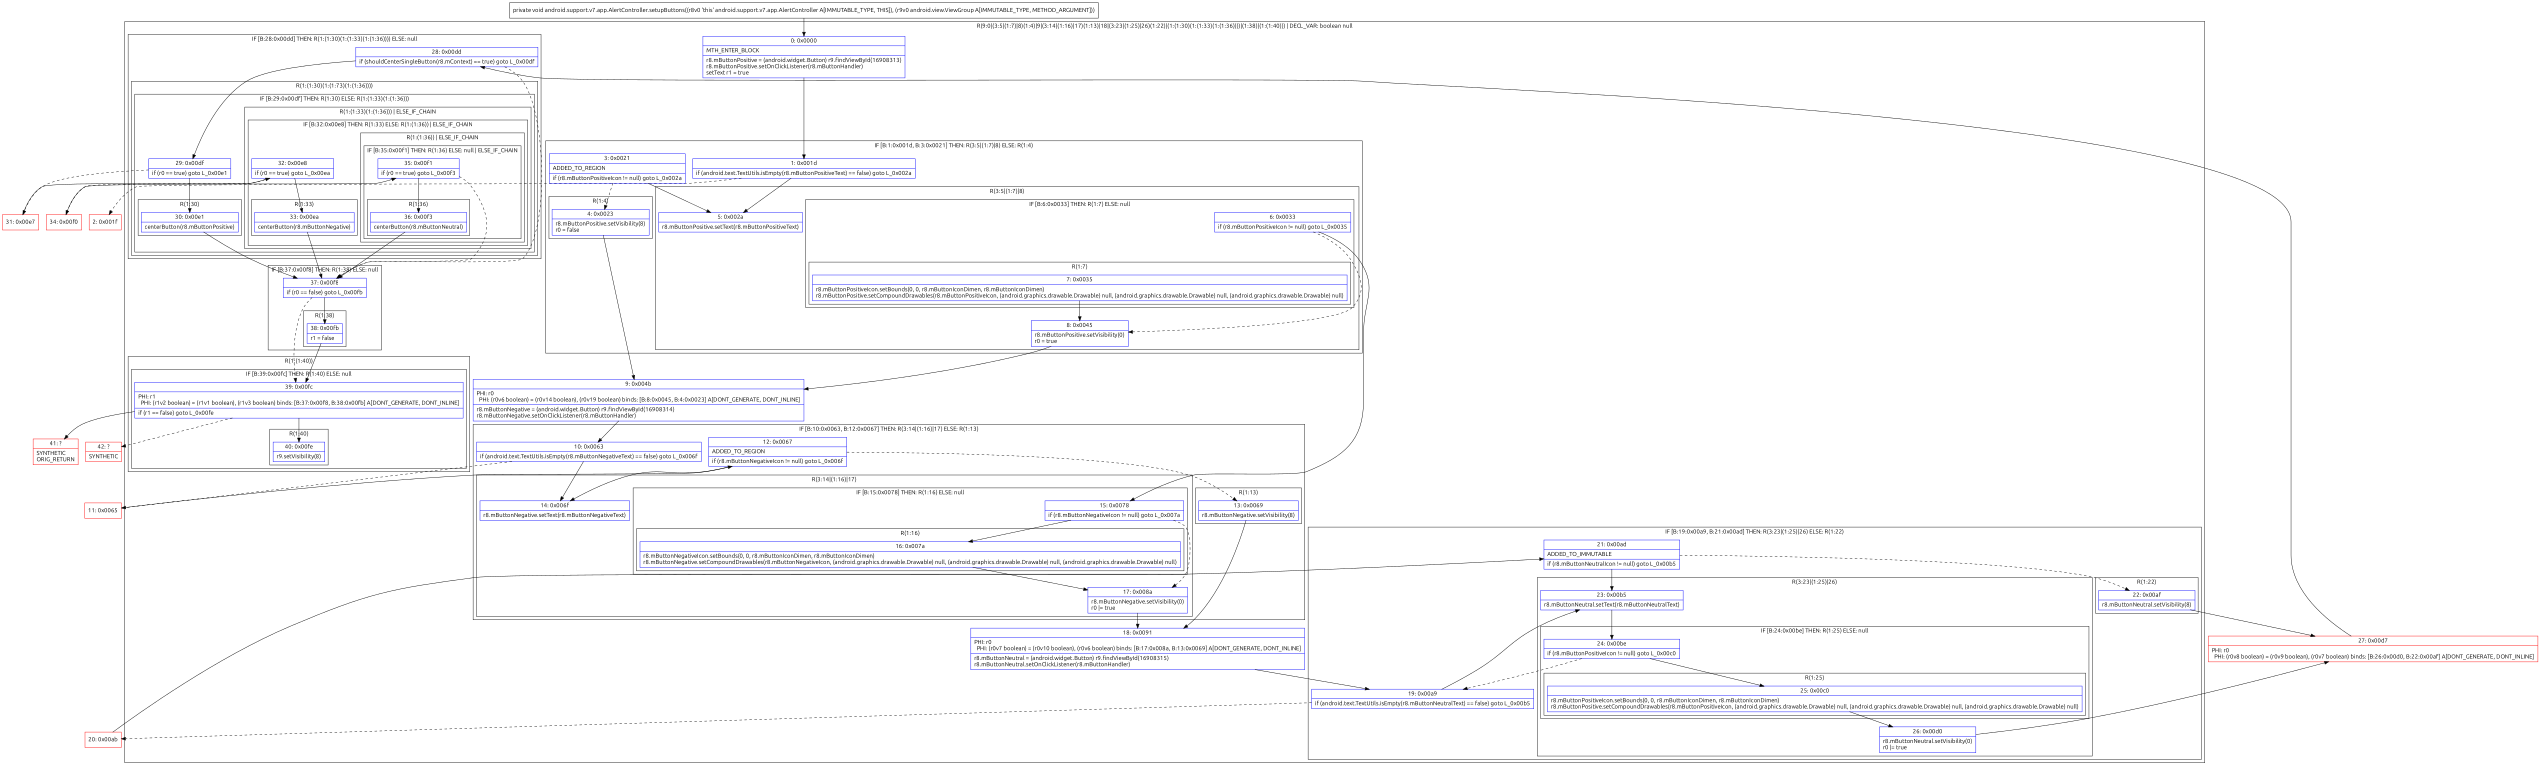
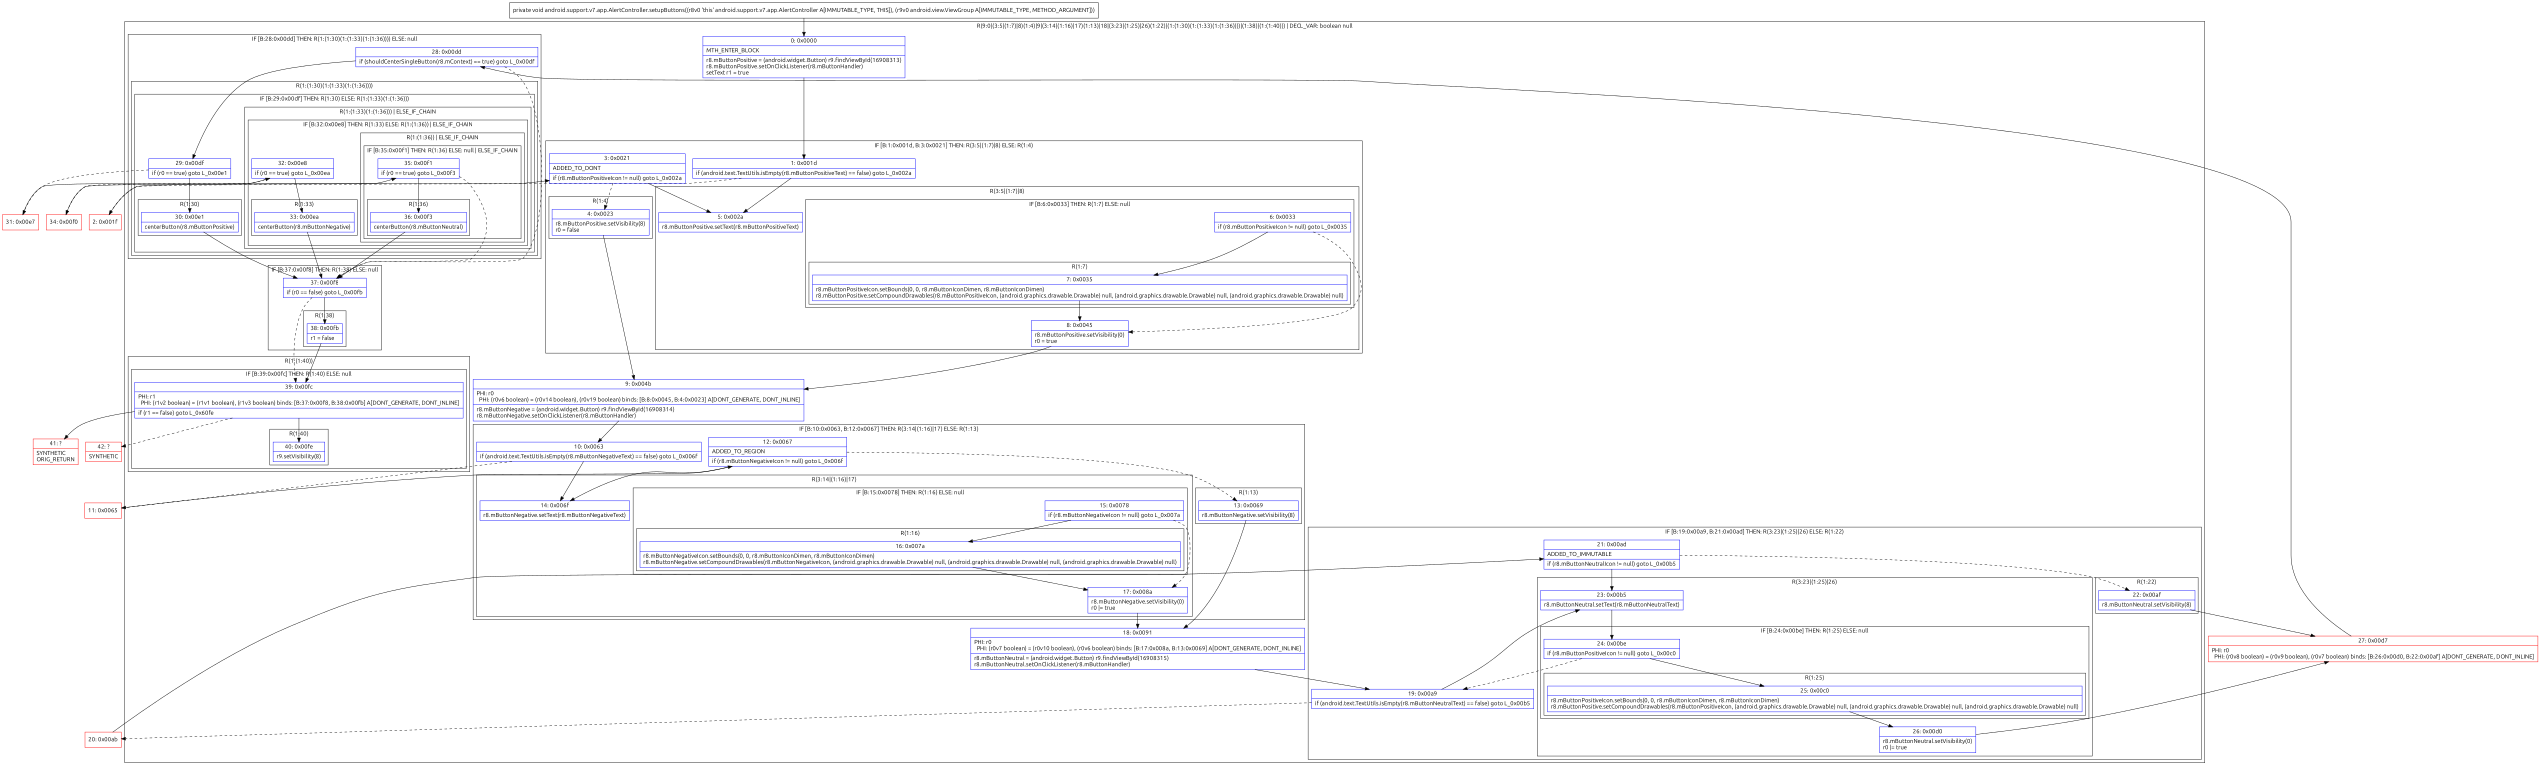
  digraph {
    fontname=Ubuntu
    node [color=blue fontname=Ubuntu shape=record]
    edge [fontname=Ubuntu]
    n1 [label="{7\:\ 0x0035|r8.mButtonPositiveIcon.setBounds(0, 0, r8.mButtonIconDimen, r8.mButtonIconDimen)\lr8.mButtonPositive.setCompoundDrawables(r8.mButtonPositiveIcon, (android.graphics.drawable.Drawable) null, (android.graphics.drawable.Drawable) null, (android.graphics.drawable.Drawable) null)\l}"]
    n2 [label="{6\:\ 0x0033|if (r8.mButtonPositiveIcon != null) goto L_0x0035\l}"]
    n3 [label="{5\:\ 0x002a|r8.mButtonPositive.setText(r8.mButtonPositiveText)\l}"]
    n4 [label="{8\:\ 0x0045|r8.mButtonPositive.setVisibility(0)\lr0 = true\l}"]
    n5 [label="{4\:\ 0x0023|r8.mButtonPositive.setVisibility(8)\lr0 = false\l}"]
    n6 [label="{1\:\ 0x001d|if (android.text.TextUtils.isEmpty(r8.mButtonPositiveText) == false) goto L_0x002a\l}"]
-   n7 [label="{3\:\ 0x0021|ADDED_TO_REGION\l|if (r8.mButtonPositiveIcon != null) goto L_0x002a\l}"]
+   n7 [label="{3\:\ 0x0021|ADDED_TO_DONT\l|if (r8.mButtonPositiveIcon != null) goto L_0x002a\l}"]
    n8 [label="{16\:\ 0x007a|r8.mButtonNegativeIcon.setBounds(0, 0, r8.mButtonIconDimen, r8.mButtonIconDimen)\lr8.mButtonNegative.setCompoundDrawables(r8.mButtonNegativeIcon, (android.graphics.drawable.Drawable) null, (android.graphics.drawable.Drawable) null, (android.graphics.drawable.Drawable) null)\l}"]
    n9 [label="{15\:\ 0x0078|if (r8.mButtonNegativeIcon != null) goto L_0x007a\l}"]
    n10 [label="{14\:\ 0x006f|r8.mButtonNegative.setText(r8.mButtonNegativeText)\l}"]
    n11 [label="{17\:\ 0x008a|r8.mButtonNegative.setVisibility(0)\lr0 \|= true\l}"]
    n12 [label="{13\:\ 0x0069|r8.mButtonNegative.setVisibility(8)\l}"]
    n13 [label="{10\:\ 0x0063|if (android.text.TextUtils.isEmpty(r8.mButtonNegativeText) == false) goto L_0x006f\l}"]
    n14 [label="{12\:\ 0x0067|ADDED_TO_REGION\l|if (r8.mButtonNegativeIcon != null) goto L_0x006f\l}"]
    n15 [label="{25\:\ 0x00c0|r8.mButtonPositiveIcon.setBounds(0, 0, r8.mButtonIconDimen, r8.mButtonIconDimen)\lr8.mButtonPositive.setCompoundDrawables(r8.mButtonPositiveIcon, (android.graphics.drawable.Drawable) null, (android.graphics.drawable.Drawable) null, (android.graphics.drawable.Drawable) null)\l}"]
    n16 [label="{24\:\ 0x00be|if (r8.mButtonPositiveIcon != null) goto L_0x00c0\l}"]
    n17 [label="{23\:\ 0x00b5|r8.mButtonNeutral.setText(r8.mButtonNeutralText)\l}"]
    n18 [label="{26\:\ 0x00d0|r8.mButtonNeutral.setVisibility(0)\lr0 \|= true\l}"]
    n19 [label="{22\:\ 0x00af|r8.mButtonNeutral.setVisibility(8)\l}"]
    n20 [label="{19\:\ 0x00a9|if (android.text.TextUtils.isEmpty(r8.mButtonNeutralText) == false) goto L_0x00b5\l}"]
    n21 [label="{21\:\ 0x00ad|ADDED_TO_IMMUTABLE\l|if (r8.mButtonNeutralIcon != null) goto L_0x00b5\l}"]
    n22 [label="{30\:\ 0x00e1|centerButton(r8.mButtonPositive)\l}"]
    n23 [label="{33\:\ 0x00ea|centerButton(r8.mButtonNegative)\l}"]
    n24 [label="{36\:\ 0x00f3|centerButton(r8.mButtonNeutral)\l}"]
    n25 [label="{35\:\ 0x00f1|if (r0 == true) goto L_0x00f3\l}"]
    n26 [label="{32\:\ 0x00e8|if (r0 == true) goto L_0x00ea\l}"]
    n27 [label="{29\:\ 0x00df|if (r0 == true) goto L_0x00e1\l}"]
    n28 [label="{28\:\ 0x00dd|if (shouldCenterSingleButton(r8.mContext) == true) goto L_0x00df\l}"]
    n29 [label="{38\:\ 0x00fb|r1 = false\l}"]
    n30 [label="{37\:\ 0x00f8|if (r0 == false) goto L_0x00fb\l}"]
    n31 [label="{40\:\ 0x00fe|r9.setVisibility(8)\l}"]
-   n32 [label="{39\:\ 0x00fc|PHI: r1 \l  PHI: (r1v2 boolean) = (r1v1 boolean), (r1v3 boolean) binds: [B:37:0x00f8, B:38:0x00fb] A[DONT_GENERATE, DONT_INLINE]\l|if (r1 == false) goto L_0x00fe\l}"]
+   n32 [label="{39\:\ 0x00fc|PHI: r1 \l  PHI: (r1v2 boolean) = (r1v1 boolean), (r1v3 boolean) binds: [B:37:0x00f8, B:38:0x00fb] A[DONT_GENERATE, DONT_INLINE]\l|if (r1 == false) goto L_0x60fe\l}"]
    n33 [label="{0\:\ 0x0000|MTH_ENTER_BLOCK\l|r8.mButtonPositive = (android.widget.Button) r9.findViewById(16908313)\lr8.mButtonPositive.setOnClickListener(r8.mButtonHandler)\lsetText r1 = true\l}"]
    n34 [label="{9\:\ 0x004b|PHI: r0 \l  PHI: (r0v6 boolean) = (r0v14 boolean), (r0v19 boolean) binds: [B:8:0x0045, B:4:0x0023] A[DONT_GENERATE, DONT_INLINE]\l|r8.mButtonNegative = (android.widget.Button) r9.findViewById(16908314)\lr8.mButtonNegative.setOnClickListener(r8.mButtonHandler)\l}"]
    n35 [label="{18\:\ 0x0091|PHI: r0 \l  PHI: (r0v7 boolean) = (r0v10 boolean), (r0v6 boolean) binds: [B:17:0x008a, B:13:0x0069] A[DONT_GENERATE, DONT_INLINE]\l|r8.mButtonNeutral = (android.widget.Button) r9.findViewById(16908315)\lr8.mButtonNeutral.setOnClickListener(r8.mButtonHandler)\l}"]
    n36 [color=red label="{2\:\ 0x001f}"]
    n37 [color=red label="{11\:\ 0x0065}"]
    n38 [color=red label="{27\:\ 0x00d7|PHI: r0 \l  PHI: (r0v8 boolean) = (r0v9 boolean), (r0v7 boolean) binds: [B:26:0x00d0, B:22:0x00af] A[DONT_GENERATE, DONT_INLINE]\l}"]
    n39 [color=red label="{20\:\ 0x00ab}"]
    n40 [color=red label="{34\:\ 0x00f0}"]
    n41 [color=red label="{31\:\ 0x00e7}"]
    n42 [color=red label="{42\:\ ?|SYNTHETIC\l}"]
    n43 [color=red label="{41\:\ ?|SYNTHETIC\lORIG_RETURN\l}"]
    n44 [label="{private void android.support.v7.app.AlertController.setupButtons((r8v0 'this' android.support.v7.app.AlertController A[IMMUTABLE_TYPE, THIS]), (r9v0 android.view.ViewGroup A[IMMUTABLE_TYPE, METHOD_ARGUMENT])) }" color=""]
    subgraph cluster_1 {
      label="R(9:0|(3:5|(1:7)|8)(1:4)|9|(3:14|(1:16)|17)(1:13)|18|(3:23|(1:25)|26)(1:22)|(1:(1:30)(1:(1:33)(1:(1:36))))|(1:38)|(1:(1:40))) | DECL_VAR: boolean null\l"
      n33
      n34
      n35
      subgraph cluster_2 {
        label="IF [B:1:0x001d, B:3:0x0021] THEN: R(3:5|(1:7)|8) ELSE: R(1:4)"
        n6
        n7
        subgraph cluster_3 {
          label="R(3:5|(1:7)|8)"
          n3
          n4
          subgraph cluster_4 {
            label="IF [B:6:0x0033] THEN: R(1:7) ELSE: null"
            n2
            subgraph cluster_5 {
              label="R(1:7)"
              n1
            }
          }
        }
        subgraph cluster_6 {
          label="R(1:4)"
          n5
        }
      }
      subgraph cluster_7 {
        label="IF [B:10:0x0063, B:12:0x0067] THEN: R(3:14|(1:16)|17) ELSE: R(1:13)"
        n13
        n14
        subgraph cluster_8 {
          label="R(3:14|(1:16)|17)"
          n10
          n11
          subgraph cluster_9 {
            label="IF [B:15:0x0078] THEN: R(1:16) ELSE: null"
            n9
            subgraph cluster_10 {
              label="R(1:16)"
              n8
            }
          }
        }
        subgraph cluster_11 {
          label="R(1:13)"
          n12
        }
      }
      subgraph cluster_12 {
        label="IF [B:19:0x00a9, B:21:0x00ad] THEN: R(3:23|(1:25)|26) ELSE: R(1:22)"
        n20
        n21
        subgraph cluster_13 {
          label="R(3:23|(1:25)|26)"
          n17
          n18
          subgraph cluster_14 {
            label="IF [B:24:0x00be] THEN: R(1:25) ELSE: null"
            n16
            subgraph cluster_15 {
              label="R(1:25)"
              n15
            }
          }
        }
        subgraph cluster_16 {
          label="R(1:22)"
          n19
        }
      }
      subgraph cluster_17 {
        label="IF [B:28:0x00dd] THEN: R(1:(1:30)(1:(1:33)(1:(1:36)))) ELSE: null"
        n28
        subgraph cluster_18 {
-         label="R(1:(1:30)(1:(1:73)(1:(1:36))))"
+         label="R(1:(1:30)(1:(1:33)(1:(1:36))))"
          subgraph cluster_19 {
            label="IF [B:29:0x00df] THEN: R(1:30) ELSE: R(1:(1:33)(1:(1:36)))"
            n27
            subgraph cluster_20 {
              label="R(1:30)"
              n22
            }
            subgraph cluster_21 {
              label="R(1:(1:33)(1:(1:36))) | ELSE_IF_CHAIN\l"
              subgraph cluster_22 {
                label="IF [B:32:0x00e8] THEN: R(1:33) ELSE: R(1:(1:36)) | ELSE_IF_CHAIN\l"
                n26
                subgraph cluster_23 {
                  label="R(1:33)"
                  n23
                }
                subgraph cluster_24 {
                  label="R(1:(1:36)) | ELSE_IF_CHAIN\l"
                  subgraph cluster_25 {
                    label="IF [B:35:0x00f1] THEN: R(1:36) ELSE: null | ELSE_IF_CHAIN\l"
                    n25
                    subgraph cluster_26 {
                      label="R(1:36)"
                      n24
                    }
                  }
                }
              }
            }
          }
        }
      }
      subgraph cluster_27 {
        label="IF [B:37:0x00f8] THEN: R(1:38) ELSE: null"
        n30
        subgraph cluster_28 {
          label="R(1:38)"
          n29
        }
      }
      subgraph cluster_29 {
        label="R(1:(1:40))"
        subgraph cluster_30 {
          label="IF [B:39:0x00fc] THEN: R(1:40) ELSE: null"
          n32
          subgraph cluster_31 {
            label="R(1:40)"
            n31
          }
        }
      }
    }
    n1 -> n4
-   n2 -> n9
+   n2 -> n1
    n2 -> n4 [style=dashed]
    n4 -> n34
    n5 -> n34
    n6 -> n3
    n6 -> n36 [style=dashed]
    n7 -> n3
    n7 -> n5 [style=dashed]
    n8 -> n11
    n9 -> n8
    n9 -> n11 [style=dashed]
    n11 -> n35
    n12 -> n35
    n13 -> n10
    n13 -> n37 [style=dashed]
    n14 -> n10
    n14 -> n12 [style=dashed]
    n15 -> n18
    n16 -> n15
    n16 -> n20 [style=dashed]
    n17 -> n16
    n18 -> n38
    n19 -> n38
    n20 -> n17
    n20 -> n39 [style=dashed]
    n21 -> n17
    n21 -> n19 [style=dashed]
    n22 -> n30
    n23 -> n30
    n24 -> n30
    n25 -> n24
    n25 -> n30 [style=dashed]
    n26 -> n23
    n26 -> n40 [style=dashed]
    n27 -> n22
    n27 -> n41 [style=dashed]
    n28 -> n27
    n28 -> n30 [style=dashed]
    n29 -> n32
    n30 -> n29
    n30 -> n32 [style=dashed]
    n32 -> n31
    n32 -> n42 [style=dashed]
    n32 -> n43
    n33 -> n6
    n34 -> n13
    n35 -> n20
+   n36 -> n7
    n37 -> n14
    n38 -> n28
    n39 -> n21
    n40 -> n25
    n41 -> n26
    n44 -> n33
  }
